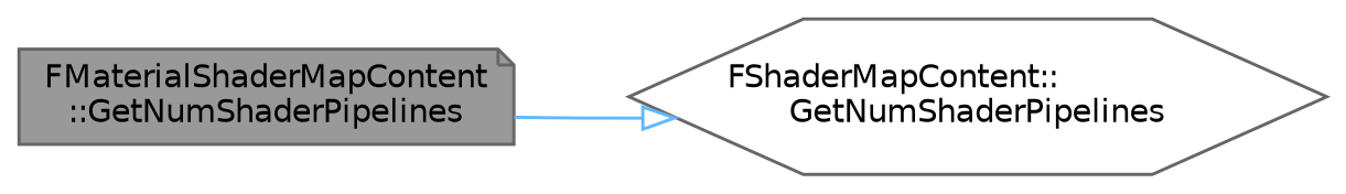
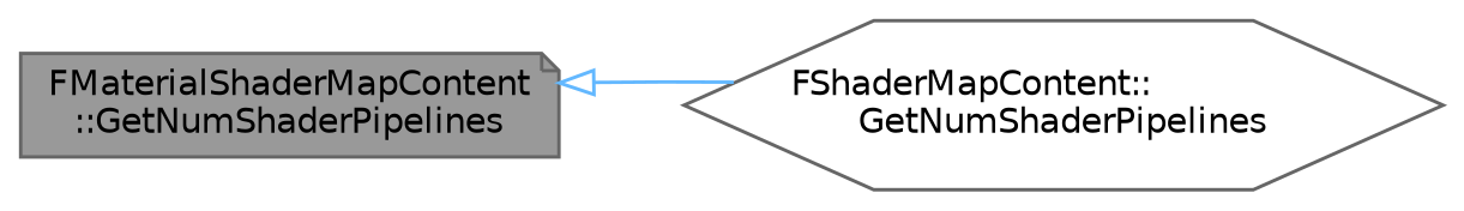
  digraph {
    rankdir=LR
    node [fontname=Helvetica fontsize=10 style=filled]
    n1 [color=gray40 fillcolor=grey60 fontcolor=black height=0.2 label="FMaterialShaderMapContent\l::GetNumShaderPipelines" shape=note width=0.4]
    n2 [color=grey40 fillcolor=white height=0.2 label="FShaderMapContent::\lGetNumShaderPipelines" shape=hexagon width=0.4]
-   n1 -> n2 [color=steelblue1 fontname=Helvetica fontsize=10 labelfontname=Helvetica labelfontsize=10 style=solid arrowhead=onormal]
+   n2 -> n1 [color=steelblue1 fontname=Helvetica fontsize=10 labelfontname=Helvetica labelfontsize=10 style=solid arrowhead=onormal]
  }
